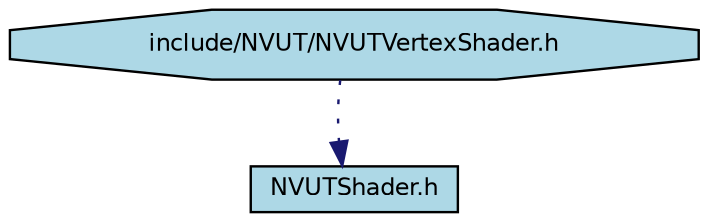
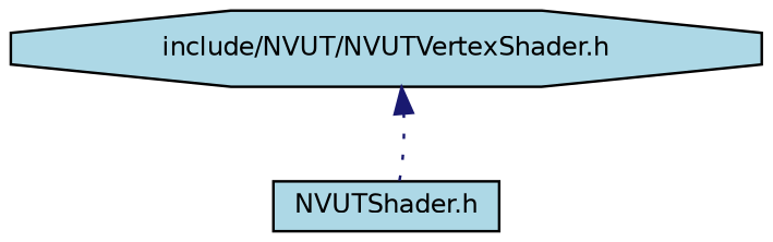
  digraph {
    node [color=black fillcolor=lightblue fontname=Helvetica fontsize=10 style=filled]
    n1 [fontcolor=black height=0.2 label="include/NVUT/NVUTVertexShader.h" shape=octagon width=0.4]
    n2 [height=0.2 label="NVUTShader.h" shape=box width=0.4]
-   n1 -> n2 [color=midnightblue fontname=Helvetica fontsize=10 labelfontname=Helvetica labelfontsize=10 style=dotted]
+   n2 -> n1 [color=midnightblue fontname=Helvetica fontsize=10 labelfontname=Helvetica labelfontsize=10 style=dotted]
  }
